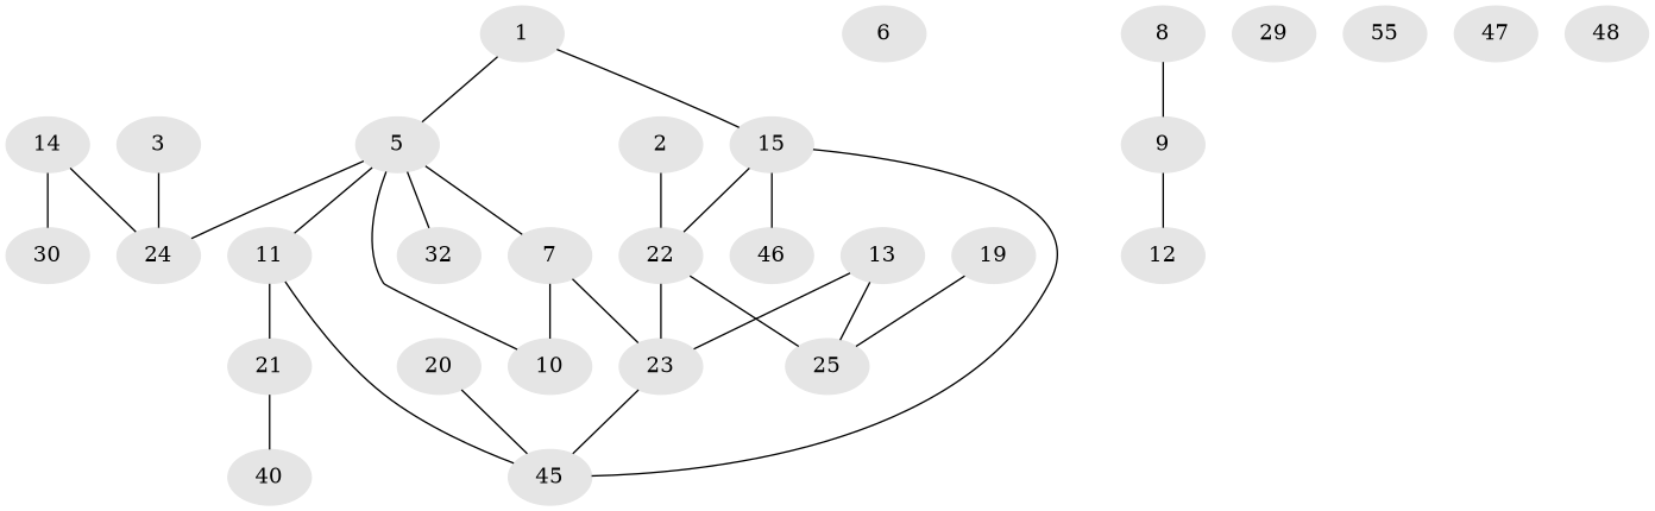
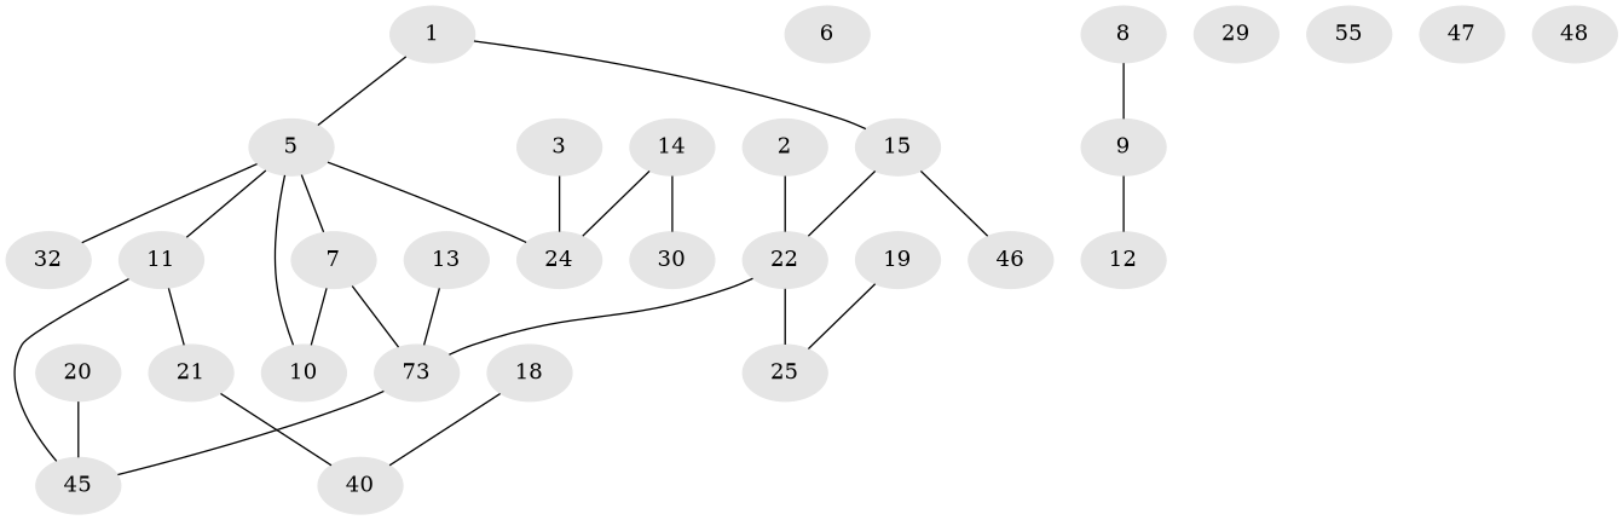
  graph {
    node [color=gray90 style=filled]
    1 [super="+38"]
    5 [super="+43"]
    15 [super="+31"]
    24 [super="+27"]
    7 [super="+16"]
    10 [super="+39"]
    11 [super="+50"]
    32 [super="+33"]
    22 [super="+26"]
    45 [super="+49"]
    46
    2 [super="+36"]
-   23
+   23 [label=73]
    25
    3 [super="+4"]
    21
    6
    9 [super="+28"]
    12
    8
    40 [super="+42"]
    13 [super="+17"]
    14 [super="+41"]
    30
+   18 [super="+37"]
    19
    20 [super="+44"]
    29
    n29 [label=55]
    47
    48
    1 -- 5
    1 -- 15
    5 -- 24
    5 -- 7
    5 -- 10
    5 -- 11
    5 -- 32
    15 -- 22
-   15 -- 45
    15 -- 46
    7 -- 10
    7 -- 23 [weight=2]
    11 -- 45
    11 -- 21
    22 -- 23
    22 -- 25 [weight=2]
    2 -- 22
    23 -- 45
    3 -- 24
    21 -- 40
    9 -- 12
    8 -- 9
    13 -- 23
-   13 -- 25
    14 -- 24
    14 -- 30
+   18 -- 40
    19 -- 25
    20 -- 45
  }
